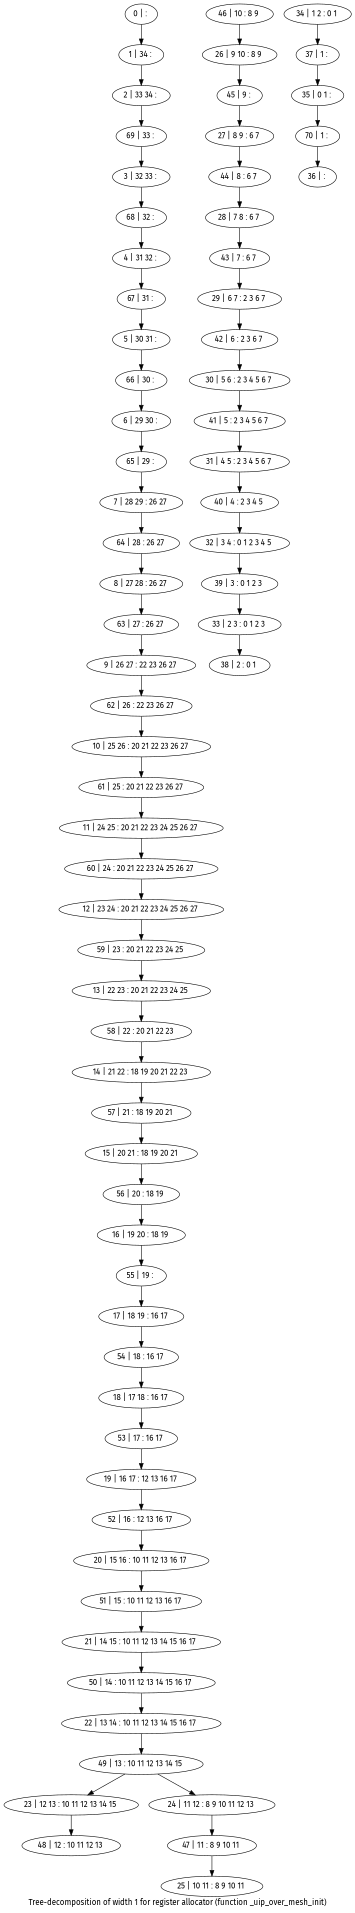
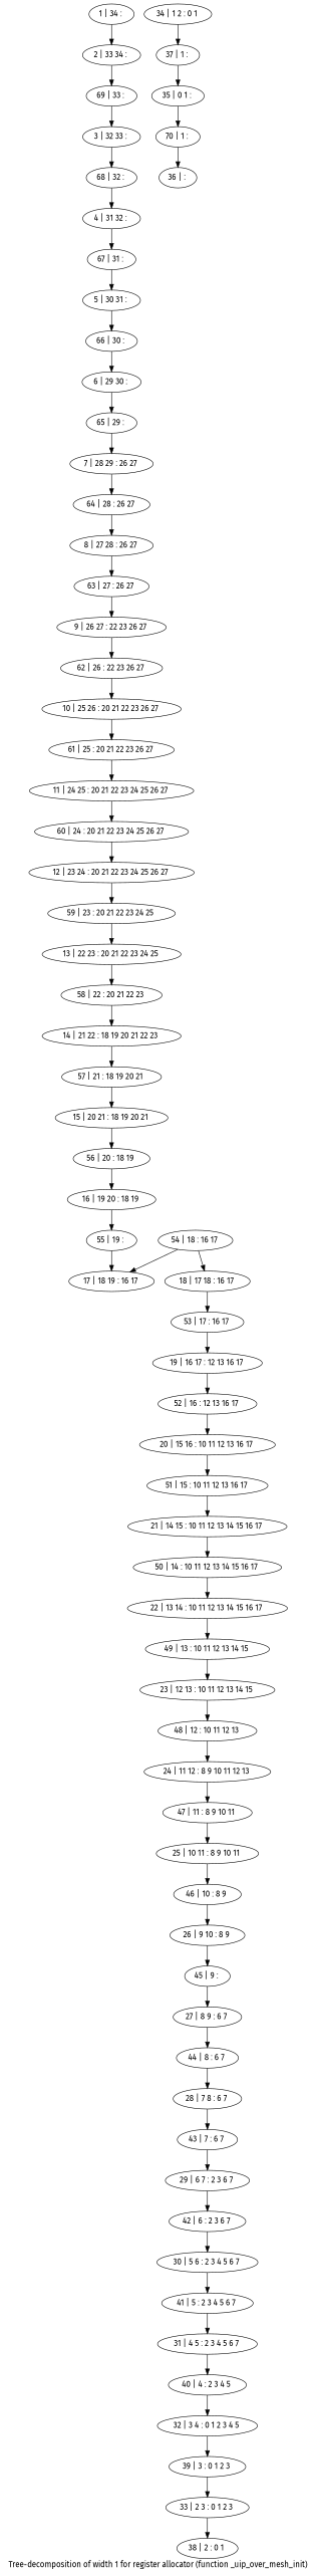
  digraph {
    fontname="Fira Sans"
    label="Tree-decomposition of width 1 for register allocator (function _uip_over_mesh_init)"
    node [fontname="Fira Sans"]
    edge [fontname="Fira Sans"]
-   n1 [label="0 | : "]
    n2 [label="1 | 34 : "]
    n3 [label="2 | 33 34 : "]
    n4 [label="69 | 33 : "]
    n5 [label="3 | 32 33 : "]
    n6 [label="68 | 32 : "]
    n7 [label="4 | 31 32 : "]
    n8 [label="67 | 31 : "]
    n9 [label="5 | 30 31 : "]
    n10 [label="66 | 30 : "]
    n11 [label="6 | 29 30 : "]
    n12 [label="65 | 29 : "]
    n13 [label="7 | 28 29 : 26 27 "]
    n14 [label="64 | 28 : 26 27 "]
    n15 [label="8 | 27 28 : 26 27 "]
    n16 [label="63 | 27 : 26 27 "]
    n17 [label="9 | 26 27 : 22 23 26 27 "]
    n18 [label="62 | 26 : 22 23 26 27 "]
    n19 [label="10 | 25 26 : 20 21 22 23 26 27 "]
    n20 [label="61 | 25 : 20 21 22 23 26 27 "]
    n21 [label="11 | 24 25 : 20 21 22 23 24 25 26 27 "]
    n22 [label="60 | 24 : 20 21 22 23 24 25 26 27 "]
    n23 [label="12 | 23 24 : 20 21 22 23 24 25 26 27 "]
    n24 [label="59 | 23 : 20 21 22 23 24 25 "]
    n25 [label="13 | 22 23 : 20 21 22 23 24 25 "]
    n26 [label="58 | 22 : 20 21 22 23 "]
    n27 [label="14 | 21 22 : 18 19 20 21 22 23 "]
    n28 [label="57 | 21 : 18 19 20 21 "]
    n29 [label="15 | 20 21 : 18 19 20 21 "]
    n30 [label="56 | 20 : 18 19 "]
    n31 [label="16 | 19 20 : 18 19 "]
    n32 [label="55 | 19 : "]
    n33 [label="17 | 18 19 : 16 17 "]
    n34 [label="54 | 18 : 16 17 "]
    n35 [label="18 | 17 18 : 16 17 "]
    n36 [label="53 | 17 : 16 17 "]
    n37 [label="19 | 16 17 : 12 13 16 17 "]
    n38 [label="52 | 16 : 12 13 16 17 "]
    n39 [label="20 | 15 16 : 10 11 12 13 16 17 "]
    n40 [label="51 | 15 : 10 11 12 13 16 17 "]
    n41 [label="21 | 14 15 : 10 11 12 13 14 15 16 17 "]
    n42 [label="50 | 14 : 10 11 12 13 14 15 16 17 "]
    n43 [label="22 | 13 14 : 10 11 12 13 14 15 16 17 "]
    n44 [label="49 | 13 : 10 11 12 13 14 15 "]
    n45 [label="23 | 12 13 : 10 11 12 13 14 15 "]
    n46 [label="48 | 12 : 10 11 12 13 "]
    n47 [label="24 | 11 12 : 8 9 10 11 12 13 "]
    n48 [label="47 | 11 : 8 9 10 11 "]
    n49 [label="25 | 10 11 : 8 9 10 11 "]
    n50 [label="46 | 10 : 8 9 "]
    n51 [label="26 | 9 10 : 8 9 "]
    n52 [label="45 | 9 : "]
    n53 [label="27 | 8 9 : 6 7 "]
    n54 [label="44 | 8 : 6 7 "]
    n55 [label="28 | 7 8 : 6 7 "]
    n56 [label="43 | 7 : 6 7 "]
    n57 [label="29 | 6 7 : 2 3 6 7 "]
    n58 [label="42 | 6 : 2 3 6 7 "]
    n59 [label="30 | 5 6 : 2 3 4 5 6 7 "]
    n60 [label="41 | 5 : 2 3 4 5 6 7 "]
    n61 [label="31 | 4 5 : 2 3 4 5 6 7 "]
    n62 [label="40 | 4 : 2 3 4 5 "]
    n63 [label="32 | 3 4 : 0 1 2 3 4 5 "]
    n64 [label="39 | 3 : 0 1 2 3 "]
    n65 [label="33 | 2 3 : 0 1 2 3 "]
    n66 [label="38 | 2 : 0 1 "]
    n67 [label="34 | 1 2 : 0 1 "]
    n68 [label="37 | 1 : "]
    n69 [label="35 | 0 1 : "]
    n70 [label="70 | 1 : "]
    n71 [label="36 | : "]
-   n1 -> n2
    n2 -> n3
    n3 -> n4
    n4 -> n5
    n5 -> n6
    n6 -> n7
    n7 -> n8
    n8 -> n9
    n9 -> n10
    n10 -> n11
    n11 -> n12
    n12 -> n13
    n13 -> n14
    n14 -> n15
    n15 -> n16
    n16 -> n17
    n17 -> n18
    n18 -> n19
    n19 -> n20
    n20 -> n21
    n21 -> n22
    n22 -> n23
    n23 -> n24
    n24 -> n25
    n25 -> n26
    n26 -> n27
    n27 -> n28
    n28 -> n29
    n29 -> n30
    n30 -> n31
    n31 -> n32
    n32 -> n33
-   n33 -> n34
+   n34 -> n33
    n34 -> n35
    n35 -> n36
    n36 -> n37
    n37 -> n38
    n38 -> n39
    n39 -> n40
    n40 -> n41
    n41 -> n42
    n42 -> n43
    n43 -> n44
    n44 -> n45
    n45 -> n46
-   n44 -> n47
+   n46 -> n47
    n47 -> n48
    n48 -> n49
+   n49 -> n50
    n50 -> n51
    n51 -> n52
    n52 -> n53
    n53 -> n54
    n54 -> n55
    n55 -> n56
    n56 -> n57
    n57 -> n58
    n58 -> n59
    n59 -> n60
    n60 -> n61
    n61 -> n62
    n62 -> n63
    n63 -> n64
    n64 -> n65
    n65 -> n66
    n67 -> n68
    n68 -> n69
    n69 -> n70
    n70 -> n71
  }
